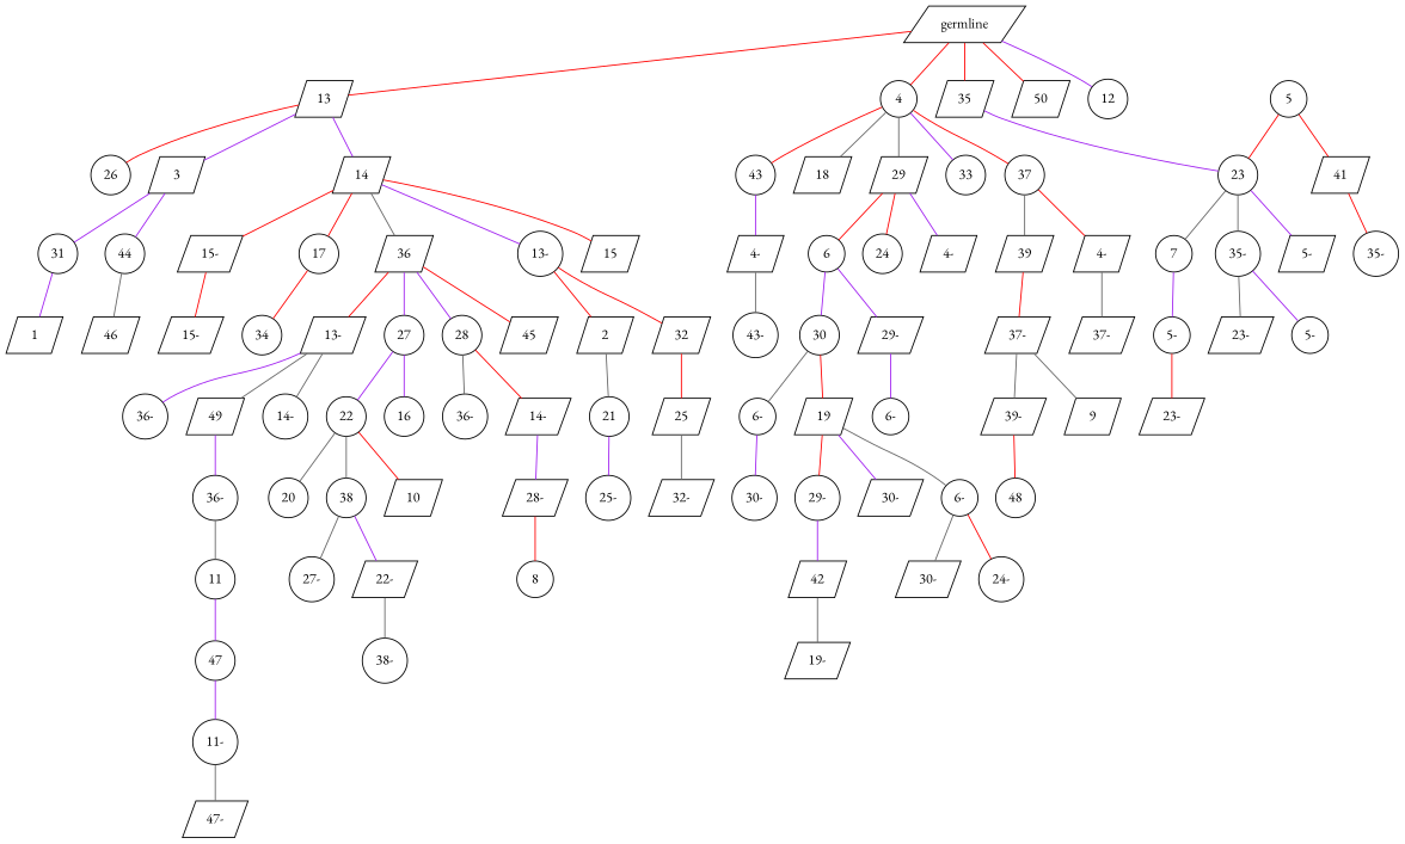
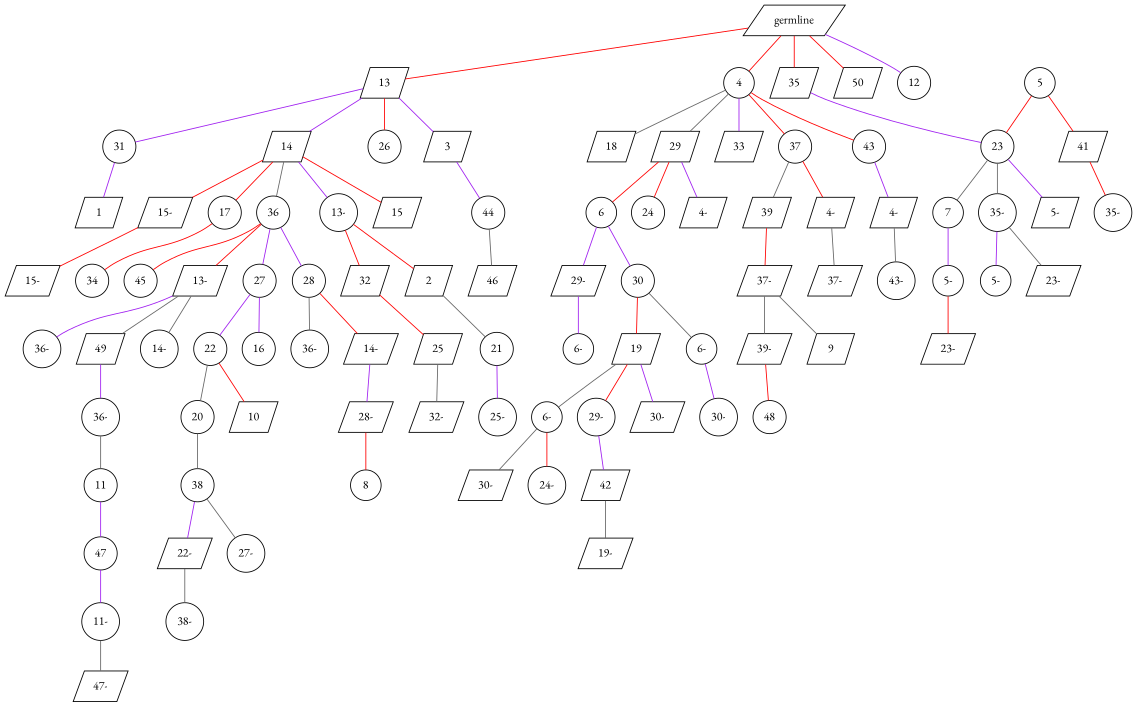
  graph {
    fontname="EB Garamond"
    node [fontname="EB Garamond" shape=circle]
    edge [color=red fontname="EB Garamond"]
    n1 [label=germline shape=parallelogram]
    n2 [label=12]
    n3 [label=13 shape=parallelogram]
    n4 [label=35 shape=parallelogram]
    n5 [label=4]
    n6 [label=50 shape=parallelogram]
    n7 [label=14 shape=parallelogram]
    n8 [label=26]
    n9 [label=3 shape=parallelogram]
    n10 [label=31]
    n11 [label=23]
    n12 [label=18 shape=parallelogram]
    n13 [label=29 shape=parallelogram]
-   n14 [label=33]
+   n14 [label=33 shape=parallelogram]
    n15 [label=37]
    n16 [label=43]
    n17 [label="13-"]
    n18 [label=15 shape=parallelogram]
    n19 [label="15-" shape=parallelogram]
    n20 [label=17]
-   n21 [label=36 shape=parallelogram]
+   n21 [label=36]
    n22 [label=44]
    n23 [label=1 shape=parallelogram]
    n24 [label=2 shape=parallelogram]
    n25 [label=32 shape=parallelogram]
    n26 [label="15-" shape=parallelogram]
    n27 [label=34]
    n28 [label="13-" shape=parallelogram]
    n29 [label=27]
    n30 [label=28]
-   n31 [label=45 shape=parallelogram]
+   n31 [label=45]
    n32 [label=21]
    n33 [label=25 shape=parallelogram]
    n34 [label="25-"]
    n35 [label="32-" shape=parallelogram]
    n36 [label="14-"]
    n37 [label="36-"]
    n38 [label=49 shape=parallelogram]
    n39 [label=16]
    n40 [label=22]
    n41 [label="14-" shape=parallelogram]
    n42 [label="36-"]
    n43 [label="36-"]
    n44 [label=11]
    n45 [label=47]
    n46 [label="11-"]
    n47 [label="47-" shape=parallelogram]
    n48 [label=10 shape=parallelogram]
    n49 [label=20]
    n50 [label=38]
    n51 [label="22-" shape=parallelogram]
    n52 [label="27-"]
    n53 [label="38-"]
    n54 [label="28-" shape=parallelogram]
    n55 [label=8]
    n56 [label=46 shape=parallelogram]
    n57 [label=5]
    n58 [label=41 shape=parallelogram]
    n59 [label="35-"]
    n60 [label="5-" shape=parallelogram]
    n61 [label=7]
    n62 [label="35-"]
    n63 [label="23-" shape=parallelogram]
    n64 [label="5-"]
    n65 [label="5-"]
    n66 [label="23-" shape=parallelogram]
    n67 [label=24]
    n68 [label="4-" shape=parallelogram]
    n69 [label=6]
    n70 [label=39 shape=parallelogram]
    n71 [label="4-" shape=parallelogram]
    n72 [label="4-" shape=parallelogram]
    n73 [label="29-" shape=parallelogram]
    n74 [label=30]
    n75 [label="6-"]
    n76 [label=19 shape=parallelogram]
    n77 [label="6-"]
    n78 [label="29-"]
    n79 [label="30-" shape=parallelogram]
    n80 [label="6-"]
    n81 [label="30-"]
    n82 [label=42 shape=parallelogram]
    n83 [label="24-"]
    n84 [label="30-" shape=parallelogram]
    n85 [label="19-" shape=parallelogram]
    n86 [label="37-" shape=parallelogram]
    n87 [label="37-" shape=parallelogram]
    n88 [label="39-" shape=parallelogram]
    n89 [label=9 shape=parallelogram]
    n90 [label=48]
    n91 [label="43-"]
    n1 -- n2 [color=purple]
    n1 -- n3
    n1 -- n4
    n1 -- n5
    n1 -- n6
    n3 -- n7 [color=purple]
    n3 -- n8
    n3 -- n9 [color=purple]
-   n9 -- n10 [color=purple]
+   n3 -- n10 [color=purple]
    n4 -- n11 [color=purple]
    n5 -- n12 [color=gray40]
    n5 -- n13 [color=gray40]
    n5 -- n14 [color=purple]
    n5 -- n15
    n5 -- n16
    n7 -- n17 [color=purple]
    n7 -- n18
    n7 -- n19
    n7 -- n20
    n7 -- n21 [color=gray40]
    n9 -- n22 [color=purple]
    n10 -- n23 [color=purple]
    n11 -- n59 [color=gray40]
    n11 -- n60 [color=purple]
    n11 -- n61 [color=gray40]
    n13 -- n67
    n13 -- n68 [color=purple]
    n13 -- n69
    n15 -- n70 [color=gray40]
    n15 -- n71
    n16 -- n72 [color=purple]
    n17 -- n24
    n17 -- n25
    n19 -- n26
    n20 -- n27
    n21 -- n28
    n21 -- n29 [color=purple]
    n21 -- n30 [color=purple]
    n21 -- n31
    n22 -- n56 [color=gray40]
    n24 -- n32 [color=gray40]
    n25 -- n33
    n28 -- n36 [color=gray40]
    n28 -- n37 [color=purple]
    n28 -- n38 [color=gray40]
    n29 -- n39 [color=purple]
    n29 -- n40 [color=purple]
    n30 -- n41
    n30 -- n42 [color=gray40]
    n32 -- n34 [color=purple]
    n33 -- n35 [color=gray40]
    n38 -- n43 [color=purple]
    n40 -- n48
    n40 -- n49 [color=gray40]
-   n40 -- n50 [color=gray40]
+   n49 -- n50 [color=gray40]
    n41 -- n54 [color=purple]
    n43 -- n44 [color=gray40]
    n44 -- n45 [color=purple]
    n45 -- n46 [color=purple]
    n46 -- n47 [color=gray40]
    n50 -- n51 [color=purple]
    n50 -- n52 [color=gray40]
    n51 -- n53 [color=gray40]
    n54 -- n55
    n57 -- n11
    n57 -- n58
    n58 -- n62
    n59 -- n63 [color=gray40]
    n59 -- n64 [color=purple]
    n61 -- n65 [color=purple]
    n65 -- n66
    n69 -- n73 [color=purple]
    n69 -- n74 [color=purple]
    n70 -- n86
    n71 -- n87 [color=gray40]
    n72 -- n91 [color=gray40]
    n73 -- n75 [color=purple]
    n74 -- n76
    n74 -- n77 [color=gray40]
    n76 -- n78
    n76 -- n79 [color=purple]
    n76 -- n80 [color=gray40]
    n77 -- n81 [color=purple]
    n78 -- n82 [color=purple]
    n80 -- n83
    n80 -- n84 [color=gray40]
    n82 -- n85 [color=gray40]
    n86 -- n88 [color=gray40]
    n86 -- n89 [color=gray40]
    n88 -- n90
  }
